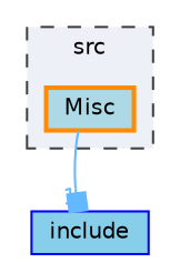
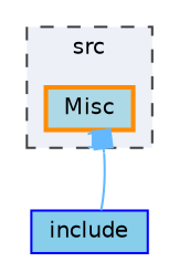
  digraph {
    compound=true
    node [fontname=Helvetica fontsize=10 shape=box]
    n1 [color=darkorange fillcolor=lightblue height=0.2 label=Misc style="filled,bold" width=0.4]
    n2 [color=blue fillcolor=skyblue height=0.2 label=include style=filled width=0.4]
    subgraph cluster_1 {
      bgcolor="#edf0f7"
      fontname=Helvetica
      fontsize=10
      label=src
      pencolor=grey25
      style="filled,dashed"
      n1
    }
-   n1 -> n2 [color=steelblue1 fontcolor=steelblue1 fontname=Helvetica fontsize=10 headlabel=1 labeldistance=1.5 labelfontname=Helvetica labelfontsize=10 arrowhead=box]
+   n2 -> n1 [color=steelblue1 fontcolor=steelblue1 fontname=Helvetica fontsize=10 headlabel=1 labeldistance=1.5 labelfontname=Helvetica labelfontsize=10 arrowhead=box]
  }
